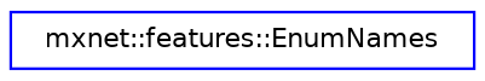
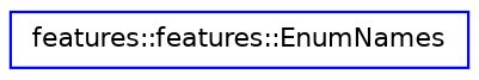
  digraph {
    rankdir=LR
-   n1 [color=blue fillcolor=white fontname=Helvetica fontsize=10 height=0.2 label="mxnet::features::EnumNames" shape=record style=filled width=0.4]
+   n1 [color=blue fillcolor=white fontname=Helvetica fontsize=10 height=0.2 label="features::features::EnumNames" shape=record style=filled width=0.4]
  }
